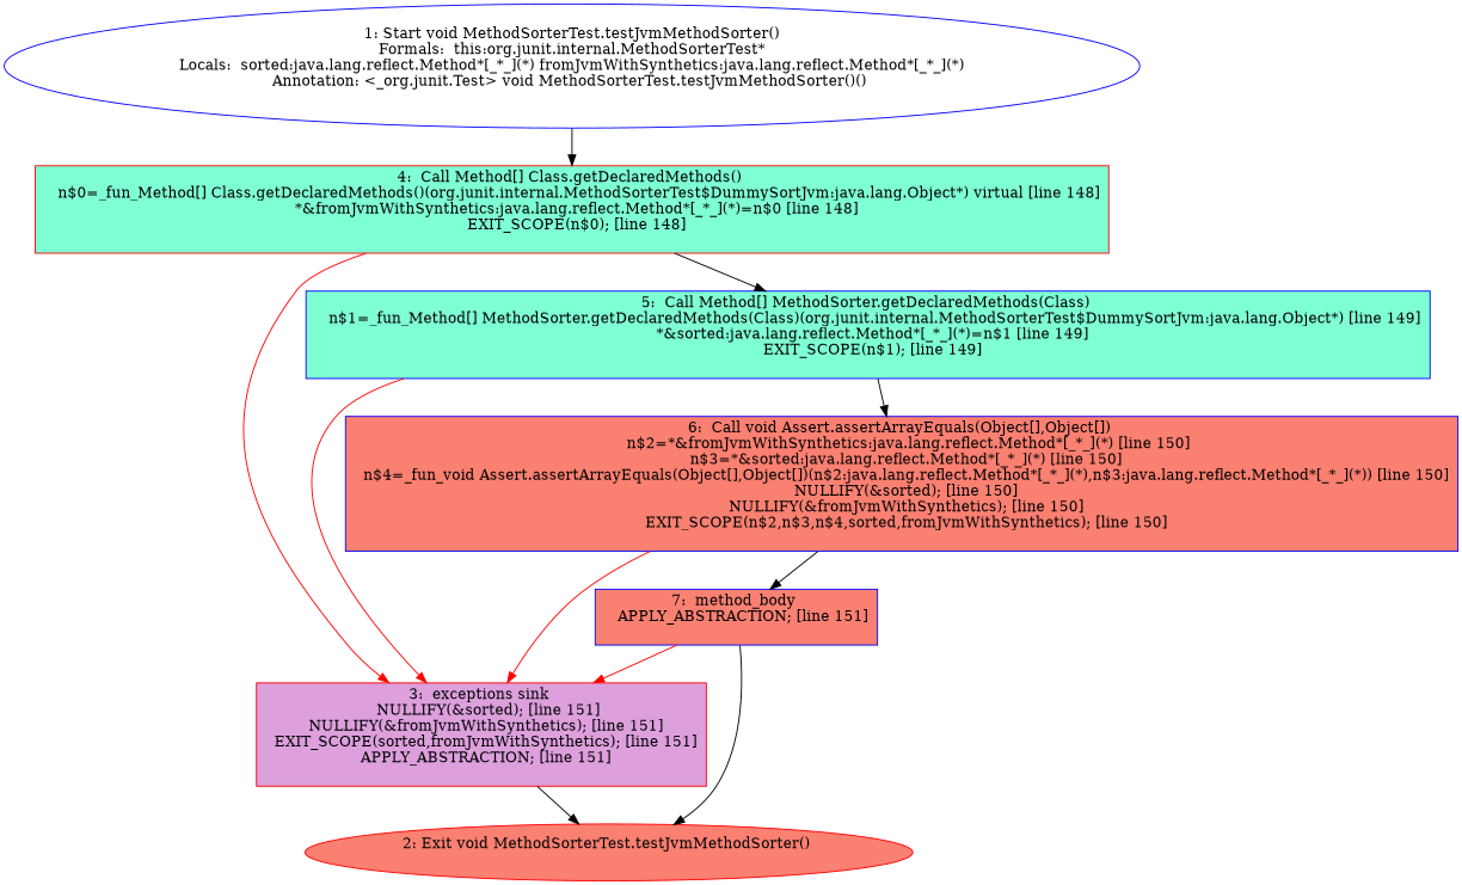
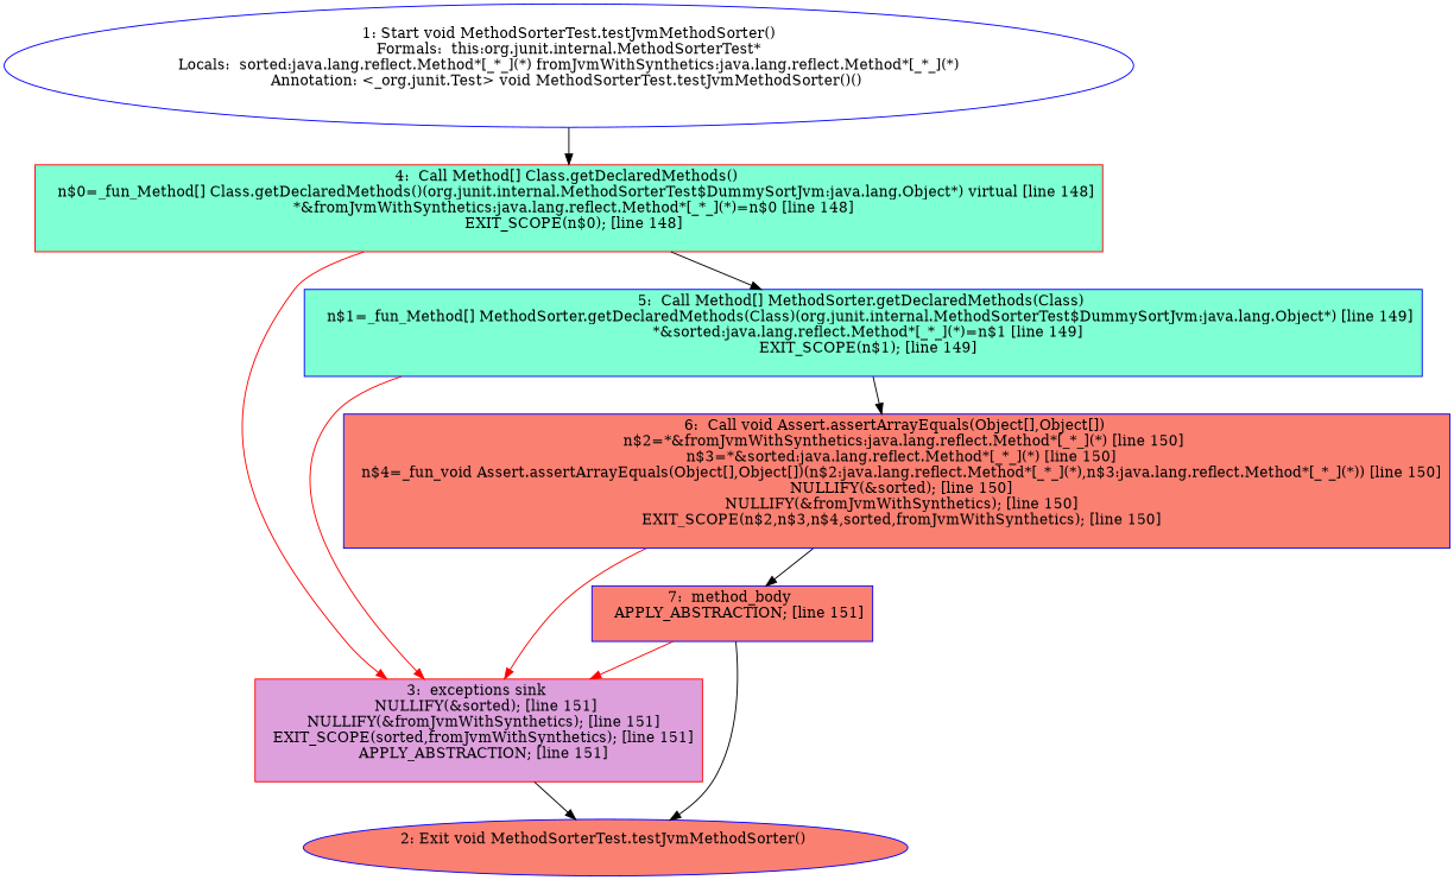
  digraph {
    node [color=blue style=filled fillcolor=salmon shape=box]
    n1 [label="1: Start void MethodSorterTest.testJvmMethodSorter()\nFormals:  this:org.junit.internal.MethodSorterTest*\nLocals:  sorted:java.lang.reflect.Method*[_*_](*) fromJvmWithSynthetics:java.lang.reflect.Method*[_*_](*)\nAnnotation: <_org.junit.Test> void MethodSorterTest.testJvmMethodSorter()() \n  " fillcolor=white shape=""]
    n2 [label="4:  Call Method[] Class.getDeclaredMethods() \n   n$0=_fun_Method[] Class.getDeclaredMethods()(org.junit.internal.MethodSorterTest$DummySortJvm:java.lang.Object*) virtual [line 148]\n  *&fromJvmWithSynthetics:java.lang.reflect.Method*[_*_](*)=n$0 [line 148]\n  EXIT_SCOPE(n$0); [line 148]\n " fillcolor=aquamarine color=red]
    n3 [label="3:  exceptions sink \n   NULLIFY(&sorted); [line 151]\n  NULLIFY(&fromJvmWithSynthetics); [line 151]\n  EXIT_SCOPE(sorted,fromJvmWithSynthetics); [line 151]\n  APPLY_ABSTRACTION; [line 151]\n " fillcolor=plum color=red]
    n4 [label="5:  Call Method[] MethodSorter.getDeclaredMethods(Class) \n   n$1=_fun_Method[] MethodSorter.getDeclaredMethods(Class)(org.junit.internal.MethodSorterTest$DummySortJvm:java.lang.Object*) [line 149]\n  *&sorted:java.lang.reflect.Method*[_*_](*)=n$1 [line 149]\n  EXIT_SCOPE(n$1); [line 149]\n " fillcolor=aquamarine]
-   n5 [color=red label="2: Exit void MethodSorterTest.testJvmMethodSorter() \n  " shape=""]
+   n5 [label="2: Exit void MethodSorterTest.testJvmMethodSorter() \n  " shape=""]
    n6 [label="6:  Call void Assert.assertArrayEquals(Object[],Object[]) \n   n$2=*&fromJvmWithSynthetics:java.lang.reflect.Method*[_*_](*) [line 150]\n  n$3=*&sorted:java.lang.reflect.Method*[_*_](*) [line 150]\n  n$4=_fun_void Assert.assertArrayEquals(Object[],Object[])(n$2:java.lang.reflect.Method*[_*_](*),n$3:java.lang.reflect.Method*[_*_](*)) [line 150]\n  NULLIFY(&sorted); [line 150]\n  NULLIFY(&fromJvmWithSynthetics); [line 150]\n  EXIT_SCOPE(n$2,n$3,n$4,sorted,fromJvmWithSynthetics); [line 150]\n "]
    n7 [label="7:  method_body \n   APPLY_ABSTRACTION; [line 151]\n "]
    n1 -> n2
    n2 -> n3 [color=red]
    n2 -> n4
    n3 -> n5
    n4 -> n3 [color=red]
    n4 -> n6
    n6 -> n3 [color=red]
    n6 -> n7
    n7 -> n3 [color=red]
    n7 -> n5
  }
